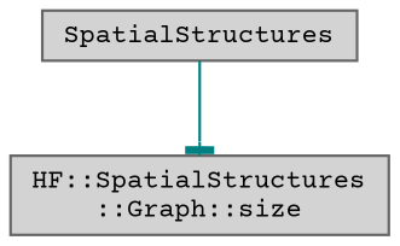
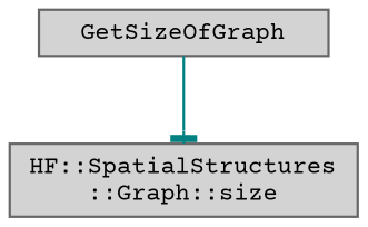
  digraph {
    rankdir=TB
    fontname="Courier Prime"
    node [fillcolor=lightgrey fontname="Courier Prime" fontsize=10 shape=box style=filled]
-   n1 [color=gray40 fontcolor=black height=0.2 label=SpatialStructures width=0.4]
+   n1 [color=gray40 fontcolor=black height=0.2 label=GetSizeOfGraph width=0.4]
    n2 [color=grey40 height=0.2 label="HF::SpatialStructures\l::Graph::size" width=0.4]
    n1 -> n2 [color=teal fontname="Courier Prime" fontsize=10 labelfontname=Helvetica labelfontsize=10 style=solid arrowhead=tee]
  }
